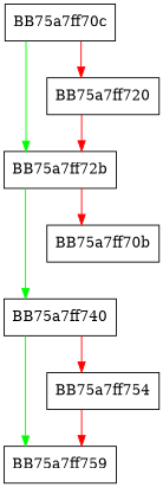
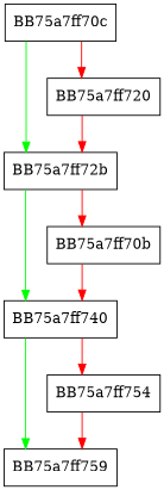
  digraph {
    splines=ortho
    node [shape=box]
    edge [color=red]
    BB75a7ff70c
    BB75a7ff72b
    n3 [label=BB75a7ff720]
    BB75a7ff740
    n5 [label=BB75a7ff70b]
    BB75a7ff759
    BB75a7ff754
    BB75a7ff70c -> BB75a7ff72b [color=green]
    BB75a7ff70c -> n3
    BB75a7ff72b -> BB75a7ff740 [color=green]
    BB75a7ff72b -> n5
    n3 -> BB75a7ff72b
    BB75a7ff740 -> BB75a7ff759 [color=green]
    BB75a7ff740 -> BB75a7ff754
+   n5 -> BB75a7ff740
    BB75a7ff754 -> BB75a7ff759
  }
